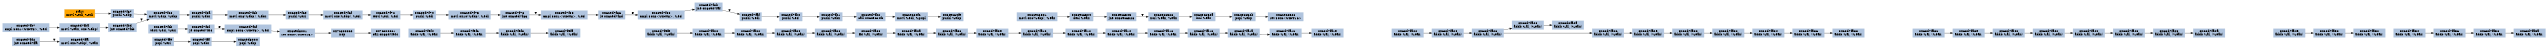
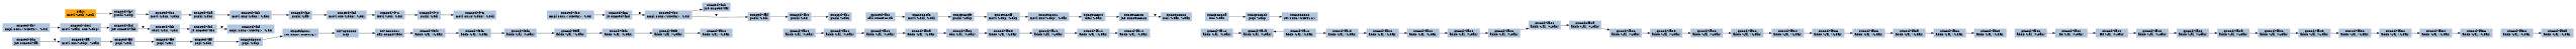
  digraph {
    rankdir=LR
    node [color=lightsteelblue fillcolor=lightsteelblue shape=rectangle style=filled]
    edge [color="#000000"]
    n1 [color=lightgrey fillcolor=orange label="start\nmovl %edi, %edi"]
    n2 [label="0x6c9d7f67\npushl %ebp"]
    n3 [label="0x6c9d7f68\nmovl %esp, %ebp"]
    n4 [label="0x6c9d7f6a\npushl %ebx"]
    n5 [label="0x6c9d7f6b\nmovl 0x8(%ebp), %ebx"]
-   n6 [label="0x6c9d7f6e\npushl %esi"]
+   n6 [label="0x6c9d7f6e\npushl %ffe"]
    n7 [label="0x6c9d7f6f\nmovl 0xc(%ebp), %esi"]
    n8 [label="0x6c9d7f72\ntestl %esi, %esi"]
    n9 [label="0x6c9d7f74\npushl %edi"]
    n10 [label="0x6c9d7f75\nmovl 0x10(%ebp), %edi"]
-   n11 [label="0x6c9d7f78\njne 0x6c9d7f83"]
    n12 [label="0x6c9d7f83\ncmpl $0x1<UINT8>, %esi"]
    n13 [label="0x6c9d7f86\nje 0x6c9d7f8d"]
    n14 [label="0x6c9d7f88\ncmpl $0x2<UINT8>, %esi"]
    n15 [label="0x6c9d7f8b\njne 0x6c9d7faf"]
    n16 [label="0x6c9d7faf\npushl %edi"]
    n17 [label="0x6c9d7fb0\npushl %esi"]
    n18 [label="0x6c9d7fb1\npushl %ebx"]
    n19 [label="0x6c9d7fb2\ncall 0x6c9c64fc"]
-   n20 [label="0x6c9c64fc\nmovl %edi, %popl"]
+   n20 [label="0x6c9c64fc\nmovl %edi, %edi"]
    n21 [label="0x6c9c64fe\npushl %ebp"]
+   n22 [label="0x6c9c64ff\nmovl %esp, %ebp"]
    n23 [label="0x6c9c6501\nmovl 0xc(%ebp), %eax"]
    n24 [label="0x6c9c6504\ndecl %eax"]
    n25 [label="0x6c9c6505\njne 0x6c9c6528"]
    n26 [label="0x6c9c6528\nxorl %eax, %eax"]
    n27 [label="0x6c9c652a\nincl %eax"]
    n28 [label="0x6c9c652b\npopl %ebp"]
    n29 [label="0x6c9c652c\nret $0xc<UINT16>"]
    n30 [label="0x6c9d7fb7\ncmpl $0x1<UINT8>, %esi"]
-   n31 [label="0x6c9d7fba\nmovl %eax, 0xc(%ebp)"]
+   n31 [label="0x6c9d7decl\nmovl %eax, 0xc(%ebp)"]
    n32 [label="0x6c9d7fbd\njne 0x6c9d7fcb"]
    n33 [label="0x6c9d7fcb\ntestl %esi, %esi"]
    n34 [label="0x6c9d7fcd\nje 0x6c9d7fd4"]
    n35 [label="0x6c9d7fcf\ncmpl $0x3<UINT8>, %esi"]
    n36 [label="0x6c9d7fd2\njne 0x6c9d7ffa"]
    n37 [label="0x6c9d7ffa\nmovl 0xc(%ebp), %eax"]
+   n38 [label="0x6c9d7ffd\npopl %edi"]
    n39 [label="0x6c9d7ffe\npopl %esi"]
    n40 [label="0x6c9d7fff\npopl %ebx"]
    n41 [label="0x6c9d8000\npopl %ebp"]
    n42 [label="0x6c9d8001\nret $0xc<UINT16>"]
    n43 [label="0x7c8000c0\nnop "]
    n44 [label="0x7c8000c1\ncall 0x63d7f9f4"]
    n45 [label="0x63d7f9f4\naddb %al, (%eax)"]
    n46 [label="0x63d7f9f6\naddb %al, (%eax)"]
    n47 [label="0x63d7f9f8\naddb %al, (%eax)"]
    n48 [label="0x63d7f9fa\naddb %al, (%eax)"]
+   n49 [label="0x63d7f9fc\naddb %al, (%eax)"]
    n50 [label="0x63d7f9fe\naddb %al, (%eax)"]
    n51 [label="0x63d7fa00\naddb %al, (%eax)"]
-   n52 [label="0x63d7fa02\naddb %al, (%eax)"]
    n53 [label="0x63d7fa04\naddb %al, (%eax)"]
    n54 [label="0x63d7fa06\naddb %al, (%eax)"]
-   n55 [label="0x63d7fa08\nffd %al, (%eax)"]
+   n55 [label="0x63d7fa08\naddb %al, (%eax)"]
    n56 [label="0x63d7fa0a\naddb %al, (%eax)"]
-   n57 [label="0x63d7fa0c\naddb %al, (%eax)"]
+   n57 [label="0x63d7fa0c\nebx %al, (%eax)"]
    n58 [label="0x63d7fa0e\naddb %al, (%eax)"]
    n59 [label="0x63d7fa10\naddb %al, (%eax)"]
    n60 [label="0x63d7fa12\naddb %al, (%eax)"]
    n61 [label="0x63d7fa14\naddb %al, (%eax)"]
-   n62 [label="0x63d7fa16\naddb %al, (%eax)"]
    n63 [label="0x63d7fa18\naddb %al, (%eax)"]
    n64 [label="0x63d7fa1a\naddb %al, (%eax)"]
    n65 [label="0x63d7fa1c\naddb %al, (%eax)"]
    n66 [label="0x63d7fa1e\naddb %al, (%eax)"]
+   n67 [label="0x63d7fa20\naddb %al, (%eax)"]
    n68 [label="0x63d7fa22\naddb %al, (%eax)"]
    n69 [label="0x63d7fa24\naddb %al, (%eax)"]
    n70 [label="0x63d7fa26\naddb %al, (%eax)"]
    n71 [label="0x63d7fa28\naddb %al, (%eax)"]
    n72 [label="0x63d0fa2a\naddb %al, (%eax)"]
    n73 [label="0x63d7fa2c\naddb %al, (%eax)"]
    n74 [label="0x63d7fa2e\naddb %al, (%eax)"]
    n75 [label="0x63d7fa30\naddb %al, (%eax)"]
    n76 [label="0x63d7fa32\naddb %al, (%eax)"]
    n77 [label="0x63d7fa34\naddb %al, (%eax)"]
    n78 [label="0x63d7fa36\naddb %al, (%eax)"]
    n79 [label="0x63d7fa38\naddb %al, (%eax)"]
+   n80 [label="0x63d7fa3a\naddb %al, (%eax)"]
    n81 [label="0x63d7fa3c\naddb %al, (%eax)"]
    n82 [label="0x63d7fa3e\naddb %al, (%eax)"]
    n83 [label="0x63d7fa40\naddb %al, (%eax)"]
-   n84 [label="0x63d7fa42\naddb %al, (%eax)"]
-   n85 [label="0x63d7fa44\naddb %al, (%eax)"]
+   n84 [label="0x63d7fa42\nffd %al, (%eax)"]
+   n85 [label="0x63d7fa44\nfaf %al, (%eax)"]
    n86 [label="0x63d7fa46\naddb %al, (%eax)"]
    n87 [label="0x63d7fa48\naddb %al, (%eax)"]
    n88 [label="0x63d7fa4a\naddb %al, (%eax)"]
+   n89 [label="0x63d7fa4c\naddb %al, (%eax)"]
    n90 [label="0x63d7fa4e\naddb %al, (%eax)"]
    n91 [label="0x63d7fa50\naddb %al, (%eax)"]
    n92 [label="0x63d7fa52\naddb %al, (%eax)"]
    n93 [label="0x63d7fa54\naddb %al, (%eax)"]
    n94 [label="0x63d7fa56\naddb %al, (%eax)"]
    n95 [label="0x63d7fa58\naddb %al, (%eax)"]
    n96 [label="0x63d7fa5a\naddb %al, (%eax)"]
    n1 -> n2
    n2 -> n3
    n3 -> n4
    n4 -> n5
    n5 -> n6
    n6 -> n7
    n7 -> n8
    n8 -> n9
    n9 -> n10
-   n10 -> n11
-   n11 -> n12 [label=T]
    n12 -> n13
    n13 -> n14 [label=F]
    n14 -> n15
-   n15 -> n16 [label=T]
+   n14 -> n16 [label=T]
    n16 -> n17
    n17 -> n18
-   n18 -> n19
    n19 -> n20
    n20 -> n21
+   n21 -> n22
+   n22 -> n23
    n23 -> n24
    n24 -> n25
    n25 -> n26 [label=T]
-   n26 -> n27
    n27 -> n28
    n28 -> n29
    n30 -> n31
    n31 -> n32
-   n32 -> n3 [label=T]
+   n32 -> n33 [label=T]
    n33 -> n34
    n34 -> n35 [label=F]
    n36 -> n37 [label=T]
+   n37 -> n38
+   n38 -> n39
    n39 -> n40
    n40 -> n41
-   n35 -> n42
+   n41 -> n42
    n42 -> n43
    n43 -> n44
+   n44 -> n45
    n45 -> n46
    n46 -> n47
    n47 -> n48
+   n48 -> n49
+   n49 -> n50
    n50 -> n51
-   n51 -> n52
-   n52 -> n53
    n53 -> n54
    n54 -> n55
    n55 -> n56
    n56 -> n57
    n57 -> n58
    n58 -> n59
    n59 -> n60
    n60 -> n61
-   n61 -> n62
-   n62 -> n63
    n63 -> n64
-   n64 -> n65
+   n65 -> n64
    n65 -> n66
+   n66 -> n67
+   n67 -> n68
    n68 -> n69
    n69 -> n70
    n70 -> n71
    n71 -> n72
-   n70 -> n73
+   n72 -> n73
    n73 -> n74
    n74 -> n75
    n75 -> n76
    n76 -> n77
    n77 -> n78
    n78 -> n79
+   n79 -> n80
+   n80 -> n81
    n81 -> n82
-   n82 -> n83
    n83 -> n84
    n84 -> n85
    n85 -> n86
    n86 -> n87
    n87 -> n88
+   n88 -> n89
+   n89 -> n90
    n90 -> n91
    n91 -> n92
+   n92 -> n93
    n93 -> n94
-   n94 -> n95
    n95 -> n96
  }
